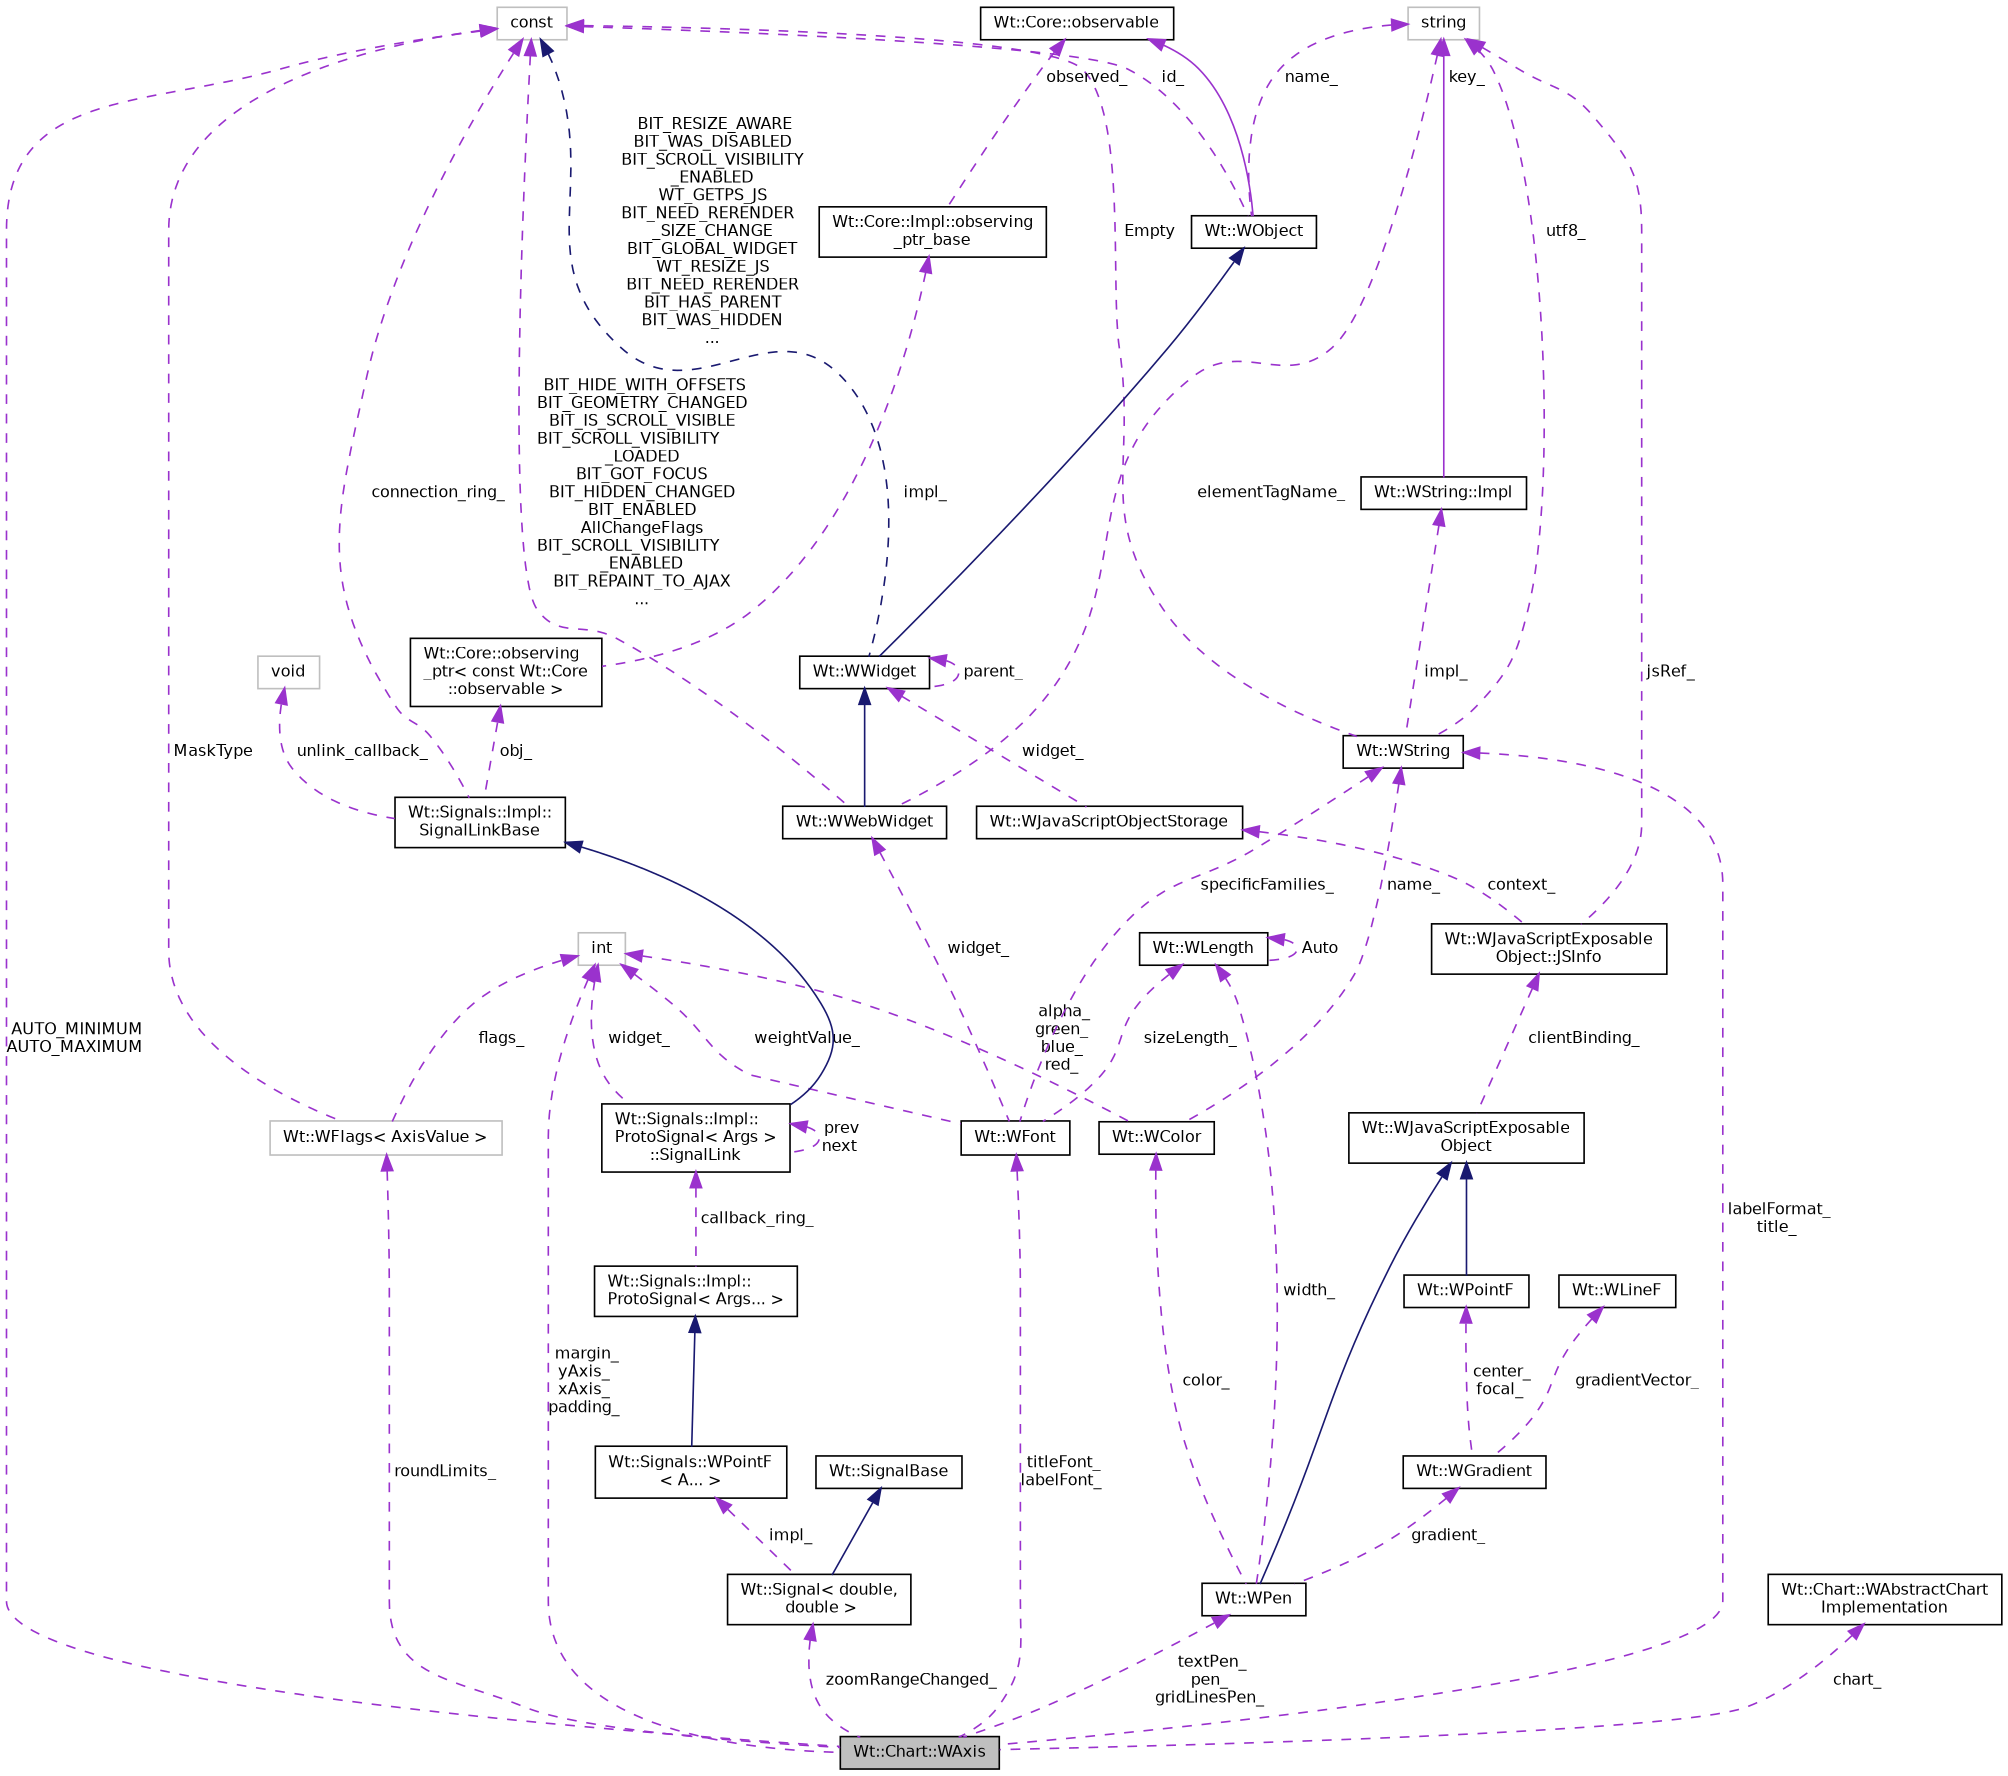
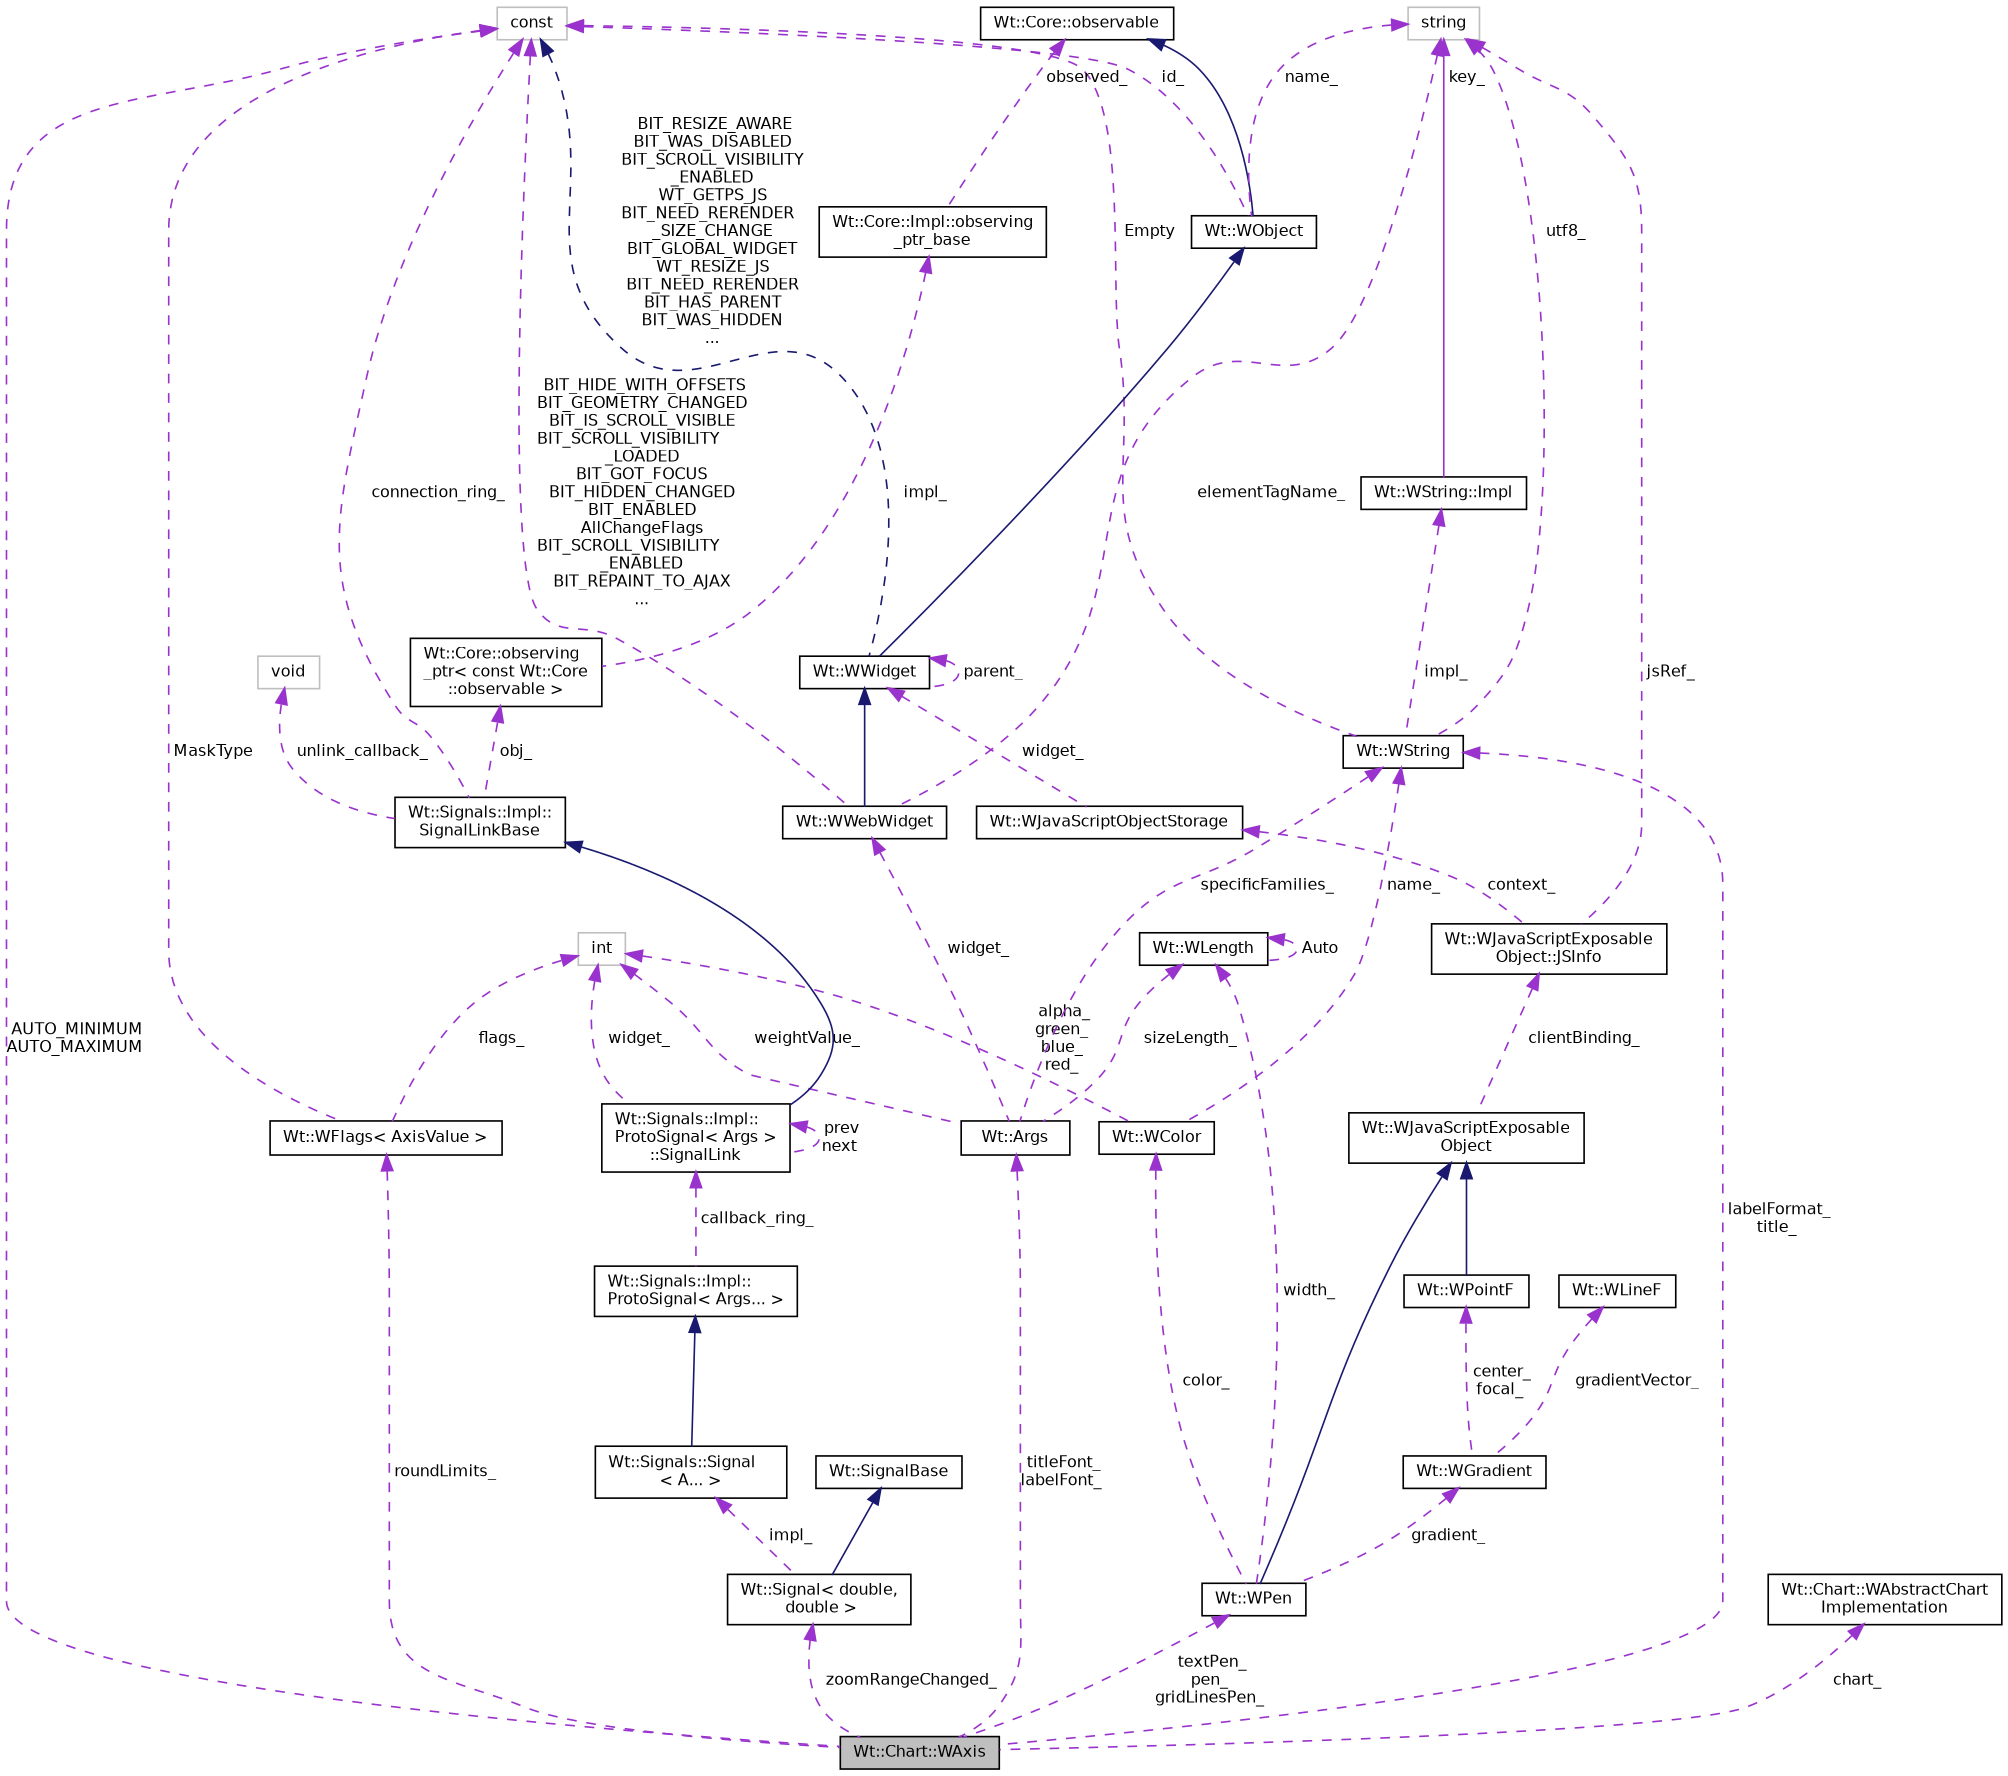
  digraph {
    rankdir=TB
    node [color=black fillcolor=white fontname=Helvetica fontsize=10 shape=record style=filled]
    edge [color=darkorchid3 dir=back fontname=Helvetica fontsize=10 labelfontname=Helvetica labelfontsize=10 style=dashed]
    n1 [fillcolor=grey75 fontcolor=black height=0.2 label="Wt::Chart::WAxis" width=0.4]
-   n2 [color=grey75 height=0.2 label="Wt::WFlags\< AxisValue \>" width=0.4]
+   n2 [height=0.2 label="Wt::WFlags\< AxisValue \>" width=0.4]
    n3 [color=grey75 height=0.2 label=int width=0.4]
    n4 [height=0.2 label="Wt::Signals::Impl::\lProtoSignal\< Args \>\l::SignalLink" width=0.4]
    n5 [height=0.2 label="Wt::WColor" width=0.4]
-   n6 [height=0.2 label="Wt::WFont" width=0.4]
+   n6 [height=0.2 label="Wt::Args" width=0.4]
    n7 [height=0.2 label="Wt::Signals::Impl::\lProtoSignal\< Args... \>" width=0.4]
    n8 [height=0.2 label="Wt::WPen" width=0.4]
    n9 [color=grey75 height=0.2 label=const width=0.4]
    n10 [height=0.2 label="Wt::Signals::Impl::\lSignalLinkBase" width=0.4]
    n11 [height=0.2 label="Wt::WString" width=0.4]
    n12 [height=0.2 label="Wt::WWidget" width=0.4]
    n13 [height=0.2 label="Wt::WObject" width=0.4]
    n14 [height=0.2 label="Wt::WWebWidget" width=0.4]
    n15 [height=0.2 label="Wt::WJavaScriptObjectStorage" width=0.4]
    n16 [height=0.2 label="Wt::Signal\< double,\l double \>" width=0.4]
    n17 [height=0.2 label="Wt::SignalBase" width=0.4]
-   n18 [height=0.2 label="Wt::Signals::WPointF\l\< A... \>" width=0.4]
+   n18 [height=0.2 label="Wt::Signals::Signal\l\< A... \>" width=0.4]
    n19 [color=grey75 height=0.2 label=void width=0.4]
    n20 [height=0.2 label="Wt::Core::observing\l_ptr\< const Wt::Core\l::observable \>" width=0.4]
    n21 [height=0.2 label="Wt::Core::Impl::observing\l_ptr_base" width=0.4]
    n22 [height=0.2 label="Wt::Core::observable" width=0.4]
    n23 [height=0.2 label="Wt::WString::Impl" width=0.4]
    n24 [color=grey75 height=0.2 label=string width=0.4]
    n25 [height=0.2 label="Wt::WJavaScriptExposable\lObject::JSInfo" width=0.4]
    n26 [height=0.2 label="Wt::WJavaScriptExposable\lObject" width=0.4]
    n27 [height=0.2 label="Wt::WPointF" width=0.4]
    n28 [height=0.2 label="Wt::WGradient" width=0.4]
    n29 [height=0.2 label="Wt::WLineF" width=0.4]
    n30 [height=0.2 label="Wt::WLength" width=0.4]
    n31 [height=0.2 label="Wt::Chart::WAbstractChart\lImplementation" width=0.4]
    n2 -> n1 [label=" roundLimits_"]
-   n3 -> n1 [label=" margin_\nyAxis_\nxAxis_\npadding_"]
    n3 -> n2 [label=" flags_"]
    n3 -> n4 [label=" widget_"]
    n3 -> n5 [label=" alpha_\ngreen_\nblue_\nred_"]
    n3 -> n6 [label=" weightValue_"]
    n4 -> n4 [label=" prev\nnext"]
    n4 -> n7 [label=" callback_ring_"]
    n5 -> n8 [label=" color_"]
    n6 -> n1 [label=" titleFont_\nlabelFont_"]
    n7 -> n18 [color=midnightblue style=solid]
    n8 -> n1 [label=" textPen_\npen_\ngridLinesPen_"]
    n9 -> n1 [label=" AUTO_MINIMUM\nAUTO_MAXIMUM"]
    n9 -> n2 [label=" MaskType"]
    n9 -> n10 [label=" connection_ring_"]
    n9 -> n11 [label=" Empty"]
    n9 -> n12 [color=midnightblue label=" BIT_RESIZE_AWARE\nBIT_WAS_DISABLED\nBIT_SCROLL_VISIBILITY\l_ENABLED\nWT_GETPS_JS\nBIT_NEED_RERENDER\l_SIZE_CHANGE\nBIT_GLOBAL_WIDGET\nWT_RESIZE_JS\nBIT_NEED_RERENDER\nBIT_HAS_PARENT\nBIT_WAS_HIDDEN\n..."]
    n9 -> n13 [label=" id_"]
    n9 -> n14 [label=" BIT_HIDE_WITH_OFFSETS\nBIT_GEOMETRY_CHANGED\nBIT_IS_SCROLL_VISIBLE\nBIT_SCROLL_VISIBILITY\l_LOADED\nBIT_GOT_FOCUS\nBIT_HIDDEN_CHANGED\nBIT_ENABLED\nAllChangeFlags\nBIT_SCROLL_VISIBILITY\l_ENABLED\nBIT_REPAINT_TO_AJAX\n..."]
    n10 -> n4 [color=midnightblue style=solid]
    n11 -> n1 [label=" labelFormat_\ntitle_"]
    n11 -> n5 [label=" name_"]
    n11 -> n6 [label=" specificFamilies_"]
    n12 -> n12 [label=" parent_"]
    n12 -> n14 [color=midnightblue style=solid]
    n12 -> n15 [label=" widget_"]
    n13 -> n12 [color=midnightblue style=solid]
    n14 -> n6 [label=" widget_"]
    n15 -> n25 [label=" context_"]
    n16 -> n1 [label=" zoomRangeChanged_"]
    n17 -> n16 [color=midnightblue style=solid]
    n18 -> n16 [label=" impl_"]
    n19 -> n10 [label=" unlink_callback_"]
    n20 -> n10 [label=" obj_"]
    n21 -> n20 [label=" impl_"]
-   n22 -> n13 [style=solid]
+   n22 -> n13 [color=midnightblue style=solid]
    n22 -> n21 [label=" observed_"]
    n23 -> n11 [label=" impl_"]
    n24 -> n11 [label=" utf8_"]
    n24 -> n13 [label=" name_"]
    n24 -> n14 [label=" elementTagName_"]
    n24 -> n23 [label=" key_" style=solid]
    n24 -> n25 [label=" jsRef_"]
    n25 -> n26 [label=" clientBinding_"]
    n26 -> n8 [color=midnightblue style=solid]
    n26 -> n27 [color=midnightblue style=solid]
    n27 -> n28 [label=" center_\nfocal_"]
    n28 -> n8 [label=" gradient_"]
    n29 -> n28 [label=" gradientVector_"]
    n30 -> n6 [label=" sizeLength_"]
    n30 -> n8 [label=" width_"]
    n30 -> n30 [label=" Auto"]
    n31 -> n1 [label=" chart_"]
  }
